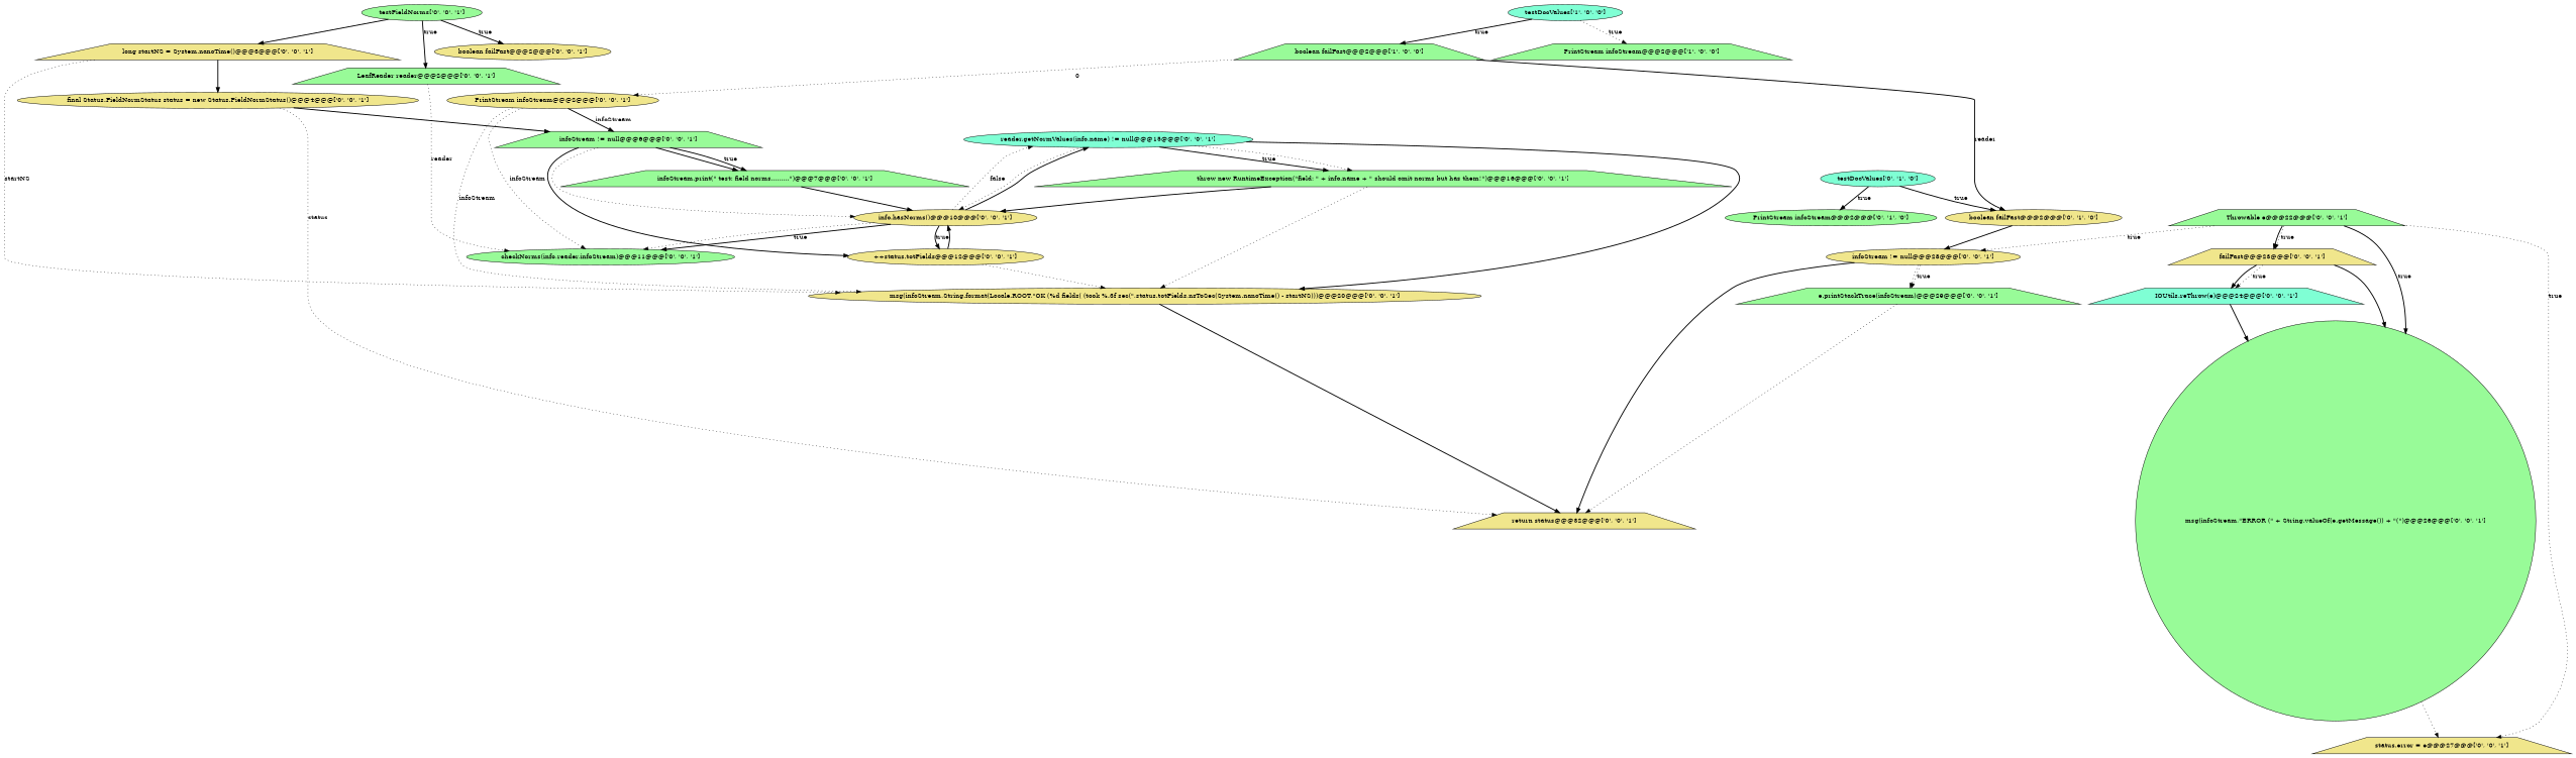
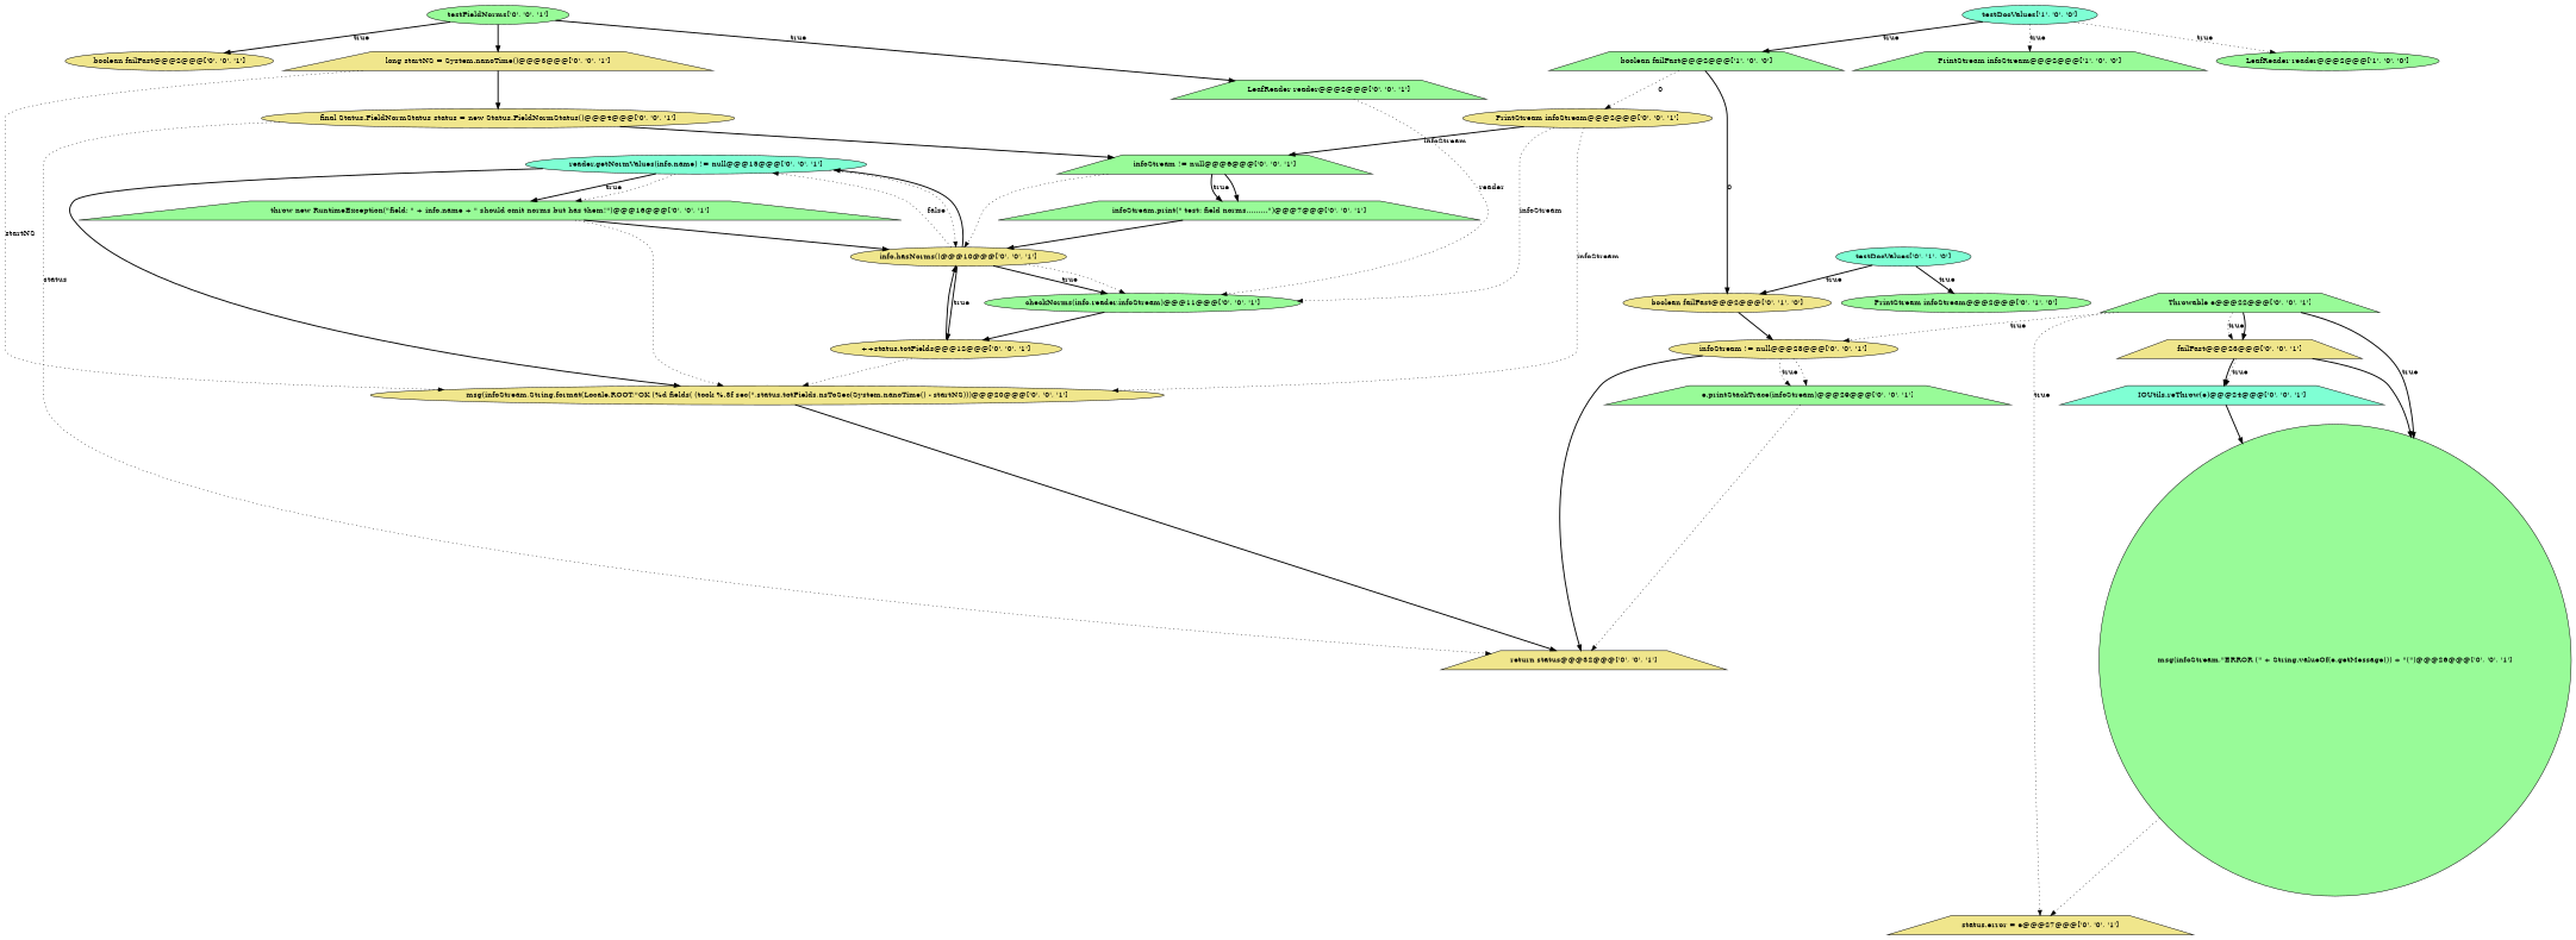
  digraph {
    fontname="DejaVu Serif"
    node [fillcolor=palegreen fontname="DejaVu Serif" shape=ellipse style=filled]
    edge [fontname="DejaVu Serif" style=bold]
    n1 [fillcolor=aquamarine label="testDocValues['0', '1', '0']"]
    n2 [label="PrintStream infoStream@@@2@@@['0', '1', '0']"]
    n3 [fillcolor=khaki label="boolean failFast@@@2@@@['0', '1', '0']"]
    n4 [fillcolor=khaki label="infoStream != null@@@28@@@['0', '0', '1']"]
    n5 [label="infoStream != null@@@6@@@['0', '0', '1']" shape=trapezium]
    n6 [fillcolor=khaki label="info.hasNorms()@@@10@@@['0', '0', '1']"]
    n7 [label="infoStream.print(\" test: field norms.........\")@@@7@@@['0', '0', '1']" shape=trapezium]
    n8 [label="checkNorms(info,reader,infoStream)@@@11@@@['0', '0', '1']"]
    n9 [fillcolor=aquamarine label="reader.getNormValues(info.name) != null@@@15@@@['0', '0', '1']"]
    n10 [fillcolor=khaki label="++status.totFields@@@12@@@['0', '0', '1']"]
    n11 [label="PrintStream infoStream@@@2@@@['1', '0', '0']" shape=trapezium]
    n12 [label="throw new RuntimeException(\"field: \" + info.name + \" should omit norms but has them!\")@@@16@@@['0', '0', '1']" shape=trapezium]
    n13 [fillcolor=khaki label="msg(infoStream,String.format(Locale.ROOT,\"OK (%d fields( (took %.3f sec(\",status.totFields,nsToSec(System.nanoTime() - startNS)))@@@20@@@['0', '0', '1']"]
    n14 [fillcolor=khaki label="return status@@@32@@@['0', '0', '1']" shape=trapezium]
    n15 [fillcolor=aquamarine label="testDocValues['1', '0', '0']"]
+   n16 [label="LeafReader reader@@@2@@@['1', '0', '0']"]
    n17 [label="boolean failFast@@@2@@@['1', '0', '0']" shape=trapezium]
    n18 [fillcolor=khaki label="PrintStream infoStream@@@2@@@['0', '0', '1']"]
    n19 [fillcolor=khaki label="status.error = e@@@27@@@['0', '0', '1']" shape=trapezium]
    n20 [label="e.printStackTrace(infoStream)@@@29@@@['0', '0', '1']" shape=trapezium]
    n21 [label="msg(infoStream,\"ERROR (\" + String.valueOf(e.getMessage()) + \"(\")@@@26@@@['0', '0', '1']" shape=circle]
    n22 [label="LeafReader reader@@@2@@@['0', '0', '1']" shape=trapezium]
    n23 [fillcolor=khaki label="final Status.FieldNormStatus status = new Status.FieldNormStatus()@@@4@@@['0', '0', '1']"]
    n24 [fillcolor=khaki label="long startNS = System.nanoTime()@@@3@@@['0', '0', '1']" shape=trapezium]
    n25 [label="testFieldNorms['0', '0', '1']"]
    n26 [fillcolor=khaki label="boolean failFast@@@2@@@['0', '0', '1']"]
    n27 [fillcolor=aquamarine label="IOUtils.reThrow(e)@@@24@@@['0', '0', '1']" shape=trapezium]
    n28 [label="Throwable e@@@22@@@['0', '0', '1']" shape=trapezium]
    n29 [fillcolor=khaki label="failFast@@@23@@@['0', '0', '1']" shape=trapezium]
    n1 -> n2 [label=true]
    n1 -> n3 [label=true]
    n3 -> n4
    n4 -> n14
    n4 -> n20 [style=dotted]
    n4 -> n20 [label=true style=dotted]
    n5 -> n6 [style=dotted]
    n5 -> n7
    n5 -> n7 [label=true]
    n6 -> n8 [label=true]
    n6 -> n8 [style=dotted]
    n6 -> n9
    n6 -> n9 [label=false style=dotted]
    n6 -> n10 [label=true]
    n7 -> n6
-   n5 -> n10
+   n8 -> n10
    n9 -> n6 [style=dotted]
    n9 -> n12 [label=true]
    n9 -> n12 [style=dotted]
    n9 -> n13
    n10 -> n6
    n10 -> n13 [style=dotted]
    n12 -> n6
    n12 -> n13 [style=dotted]
    n13 -> n14
    n15 -> n11 [label=true style=dotted]
+   n15 -> n16 [label=true style=dotted]
    n15 -> n17 [label=true]
-   n17 -> n3 [label=reader]
+   n17 -> n3 [label=0]
    n17 -> n18 [label=0 style=dotted]
    n18 -> n5 [label=infoStream]
    n18 -> n8 [label=infoStream style=dotted]
    n18 -> n13 [label=infoStream style=dotted]
    n20 -> n14 [style=dotted]
    n21 -> n19 [style=dotted]
    n22 -> n8 [label=reader style=dotted]
    n23 -> n5
    n23 -> n14 [label=status style=dotted]
    n24 -> n13 [label=startNS style=dotted]
    n24 -> n23
    n25 -> n22 [label=true]
    n25 -> n24
    n25 -> n26 [label=true]
    n27 -> n21
    n28 -> n4 [label=true style=dotted]
    n28 -> n19 [label=true style=dotted]
    n28 -> n21 [label=true]
    n28 -> n29 [label=true style=dotted]
    n28 -> n29
    n29 -> n21
    n29 -> n27 [label=true style=dotted]
    n29 -> n27
  }
